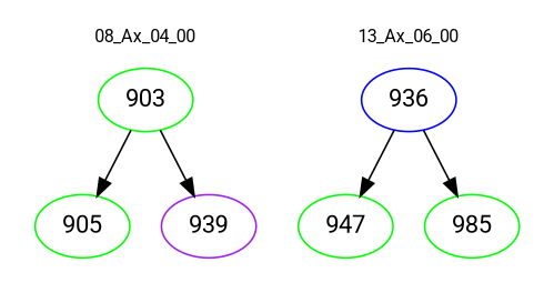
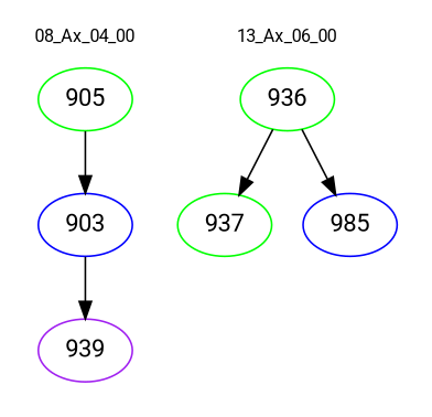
  digraph {
    fontname=Roboto
    node [color=blue fontname=Roboto]
    edge [color=black fontname=Roboto]
-   n1 [color=green label=903]
+   n1 [label=903]
    n2 [color=green label=905]
    n3 [color=purple label=939]
-   n4 [label=936]
-   n5 [color=green label=947]
-   n6 [color=green label=985]
+   n4 [color=green label=936]
+   n5 [color=green label=937]
+   n6 [label=985]
    subgraph cluster_1 {
      color=white
      fontsize=10
      label="08_Ax_04_00"
      n1
      n2
      n3
    }
    subgraph cluster_2 {
      color=white
      fontsize=10
      label="13_Ax_06_00"
      n4
      n5
      n6
    }
-   n1 -> n2
+   n2 -> n1
    n1 -> n3
    n4 -> n5
    n4 -> n6
  }
